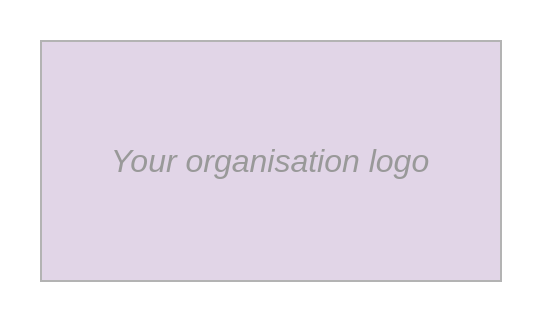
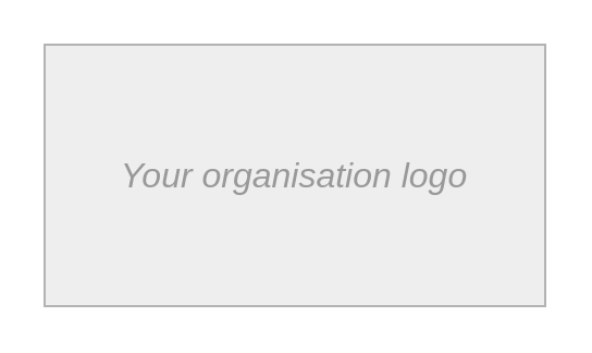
  <mxCell id="0" />
  <mxCell id="1" parent="0" />
- <mxCell id="2" value="&lt;font style=&quot;font-size: 16px&quot; color=&quot;#999999&quot;&gt;&lt;i&gt;Your organisation logo&lt;/i&gt;&lt;/font&gt;" style="rounded=0;whiteSpace=wrap;html=1;fillColor=#e1d5e7;strokeColor=#B3B3B3;" vertex="1" parent="1"><mxGeometry x="20" y="20" width="230" height="120" as="geometry" /></mxCell>
+ <mxCell id="2" value="&lt;font style=&quot;font-size: 16px&quot; color=&quot;#999999&quot;&gt;&lt;i&gt;Your organisation logo&lt;/i&gt;&lt;/font&gt;" style="rounded=0;whiteSpace=wrap;html=1;fillColor=#eeeeee;strokeColor=#B3B3B3;" vertex="1" parent="1"><mxGeometry x="20" y="20" width="230" height="120" as="geometry" /></mxCell>
